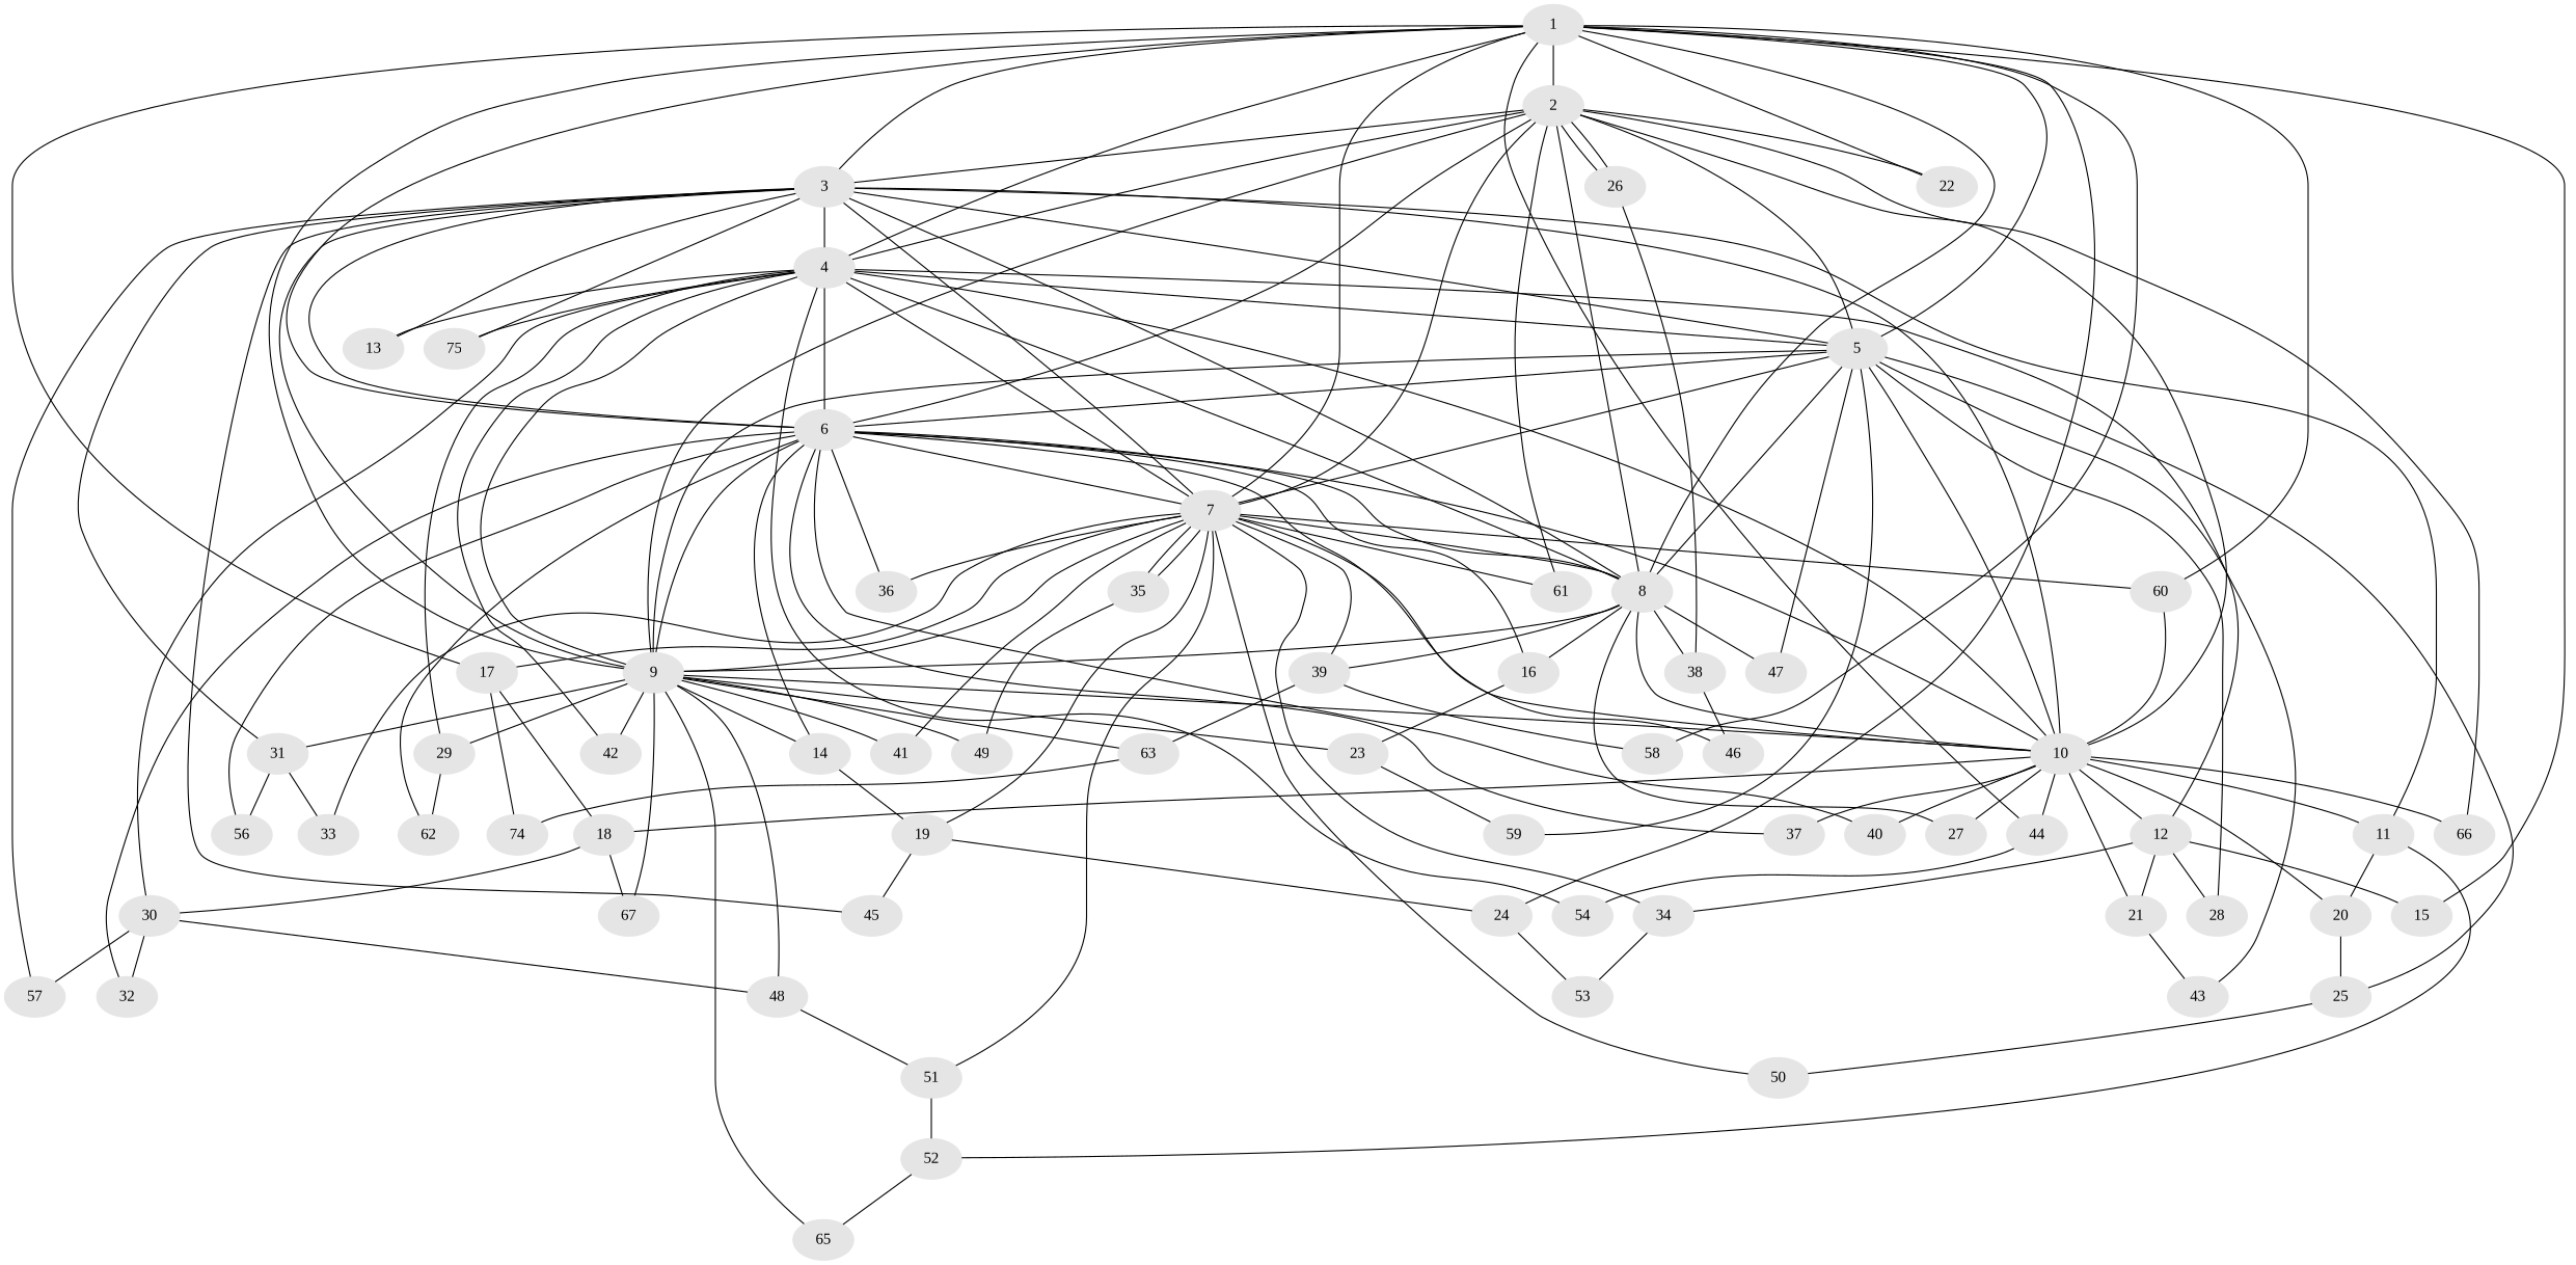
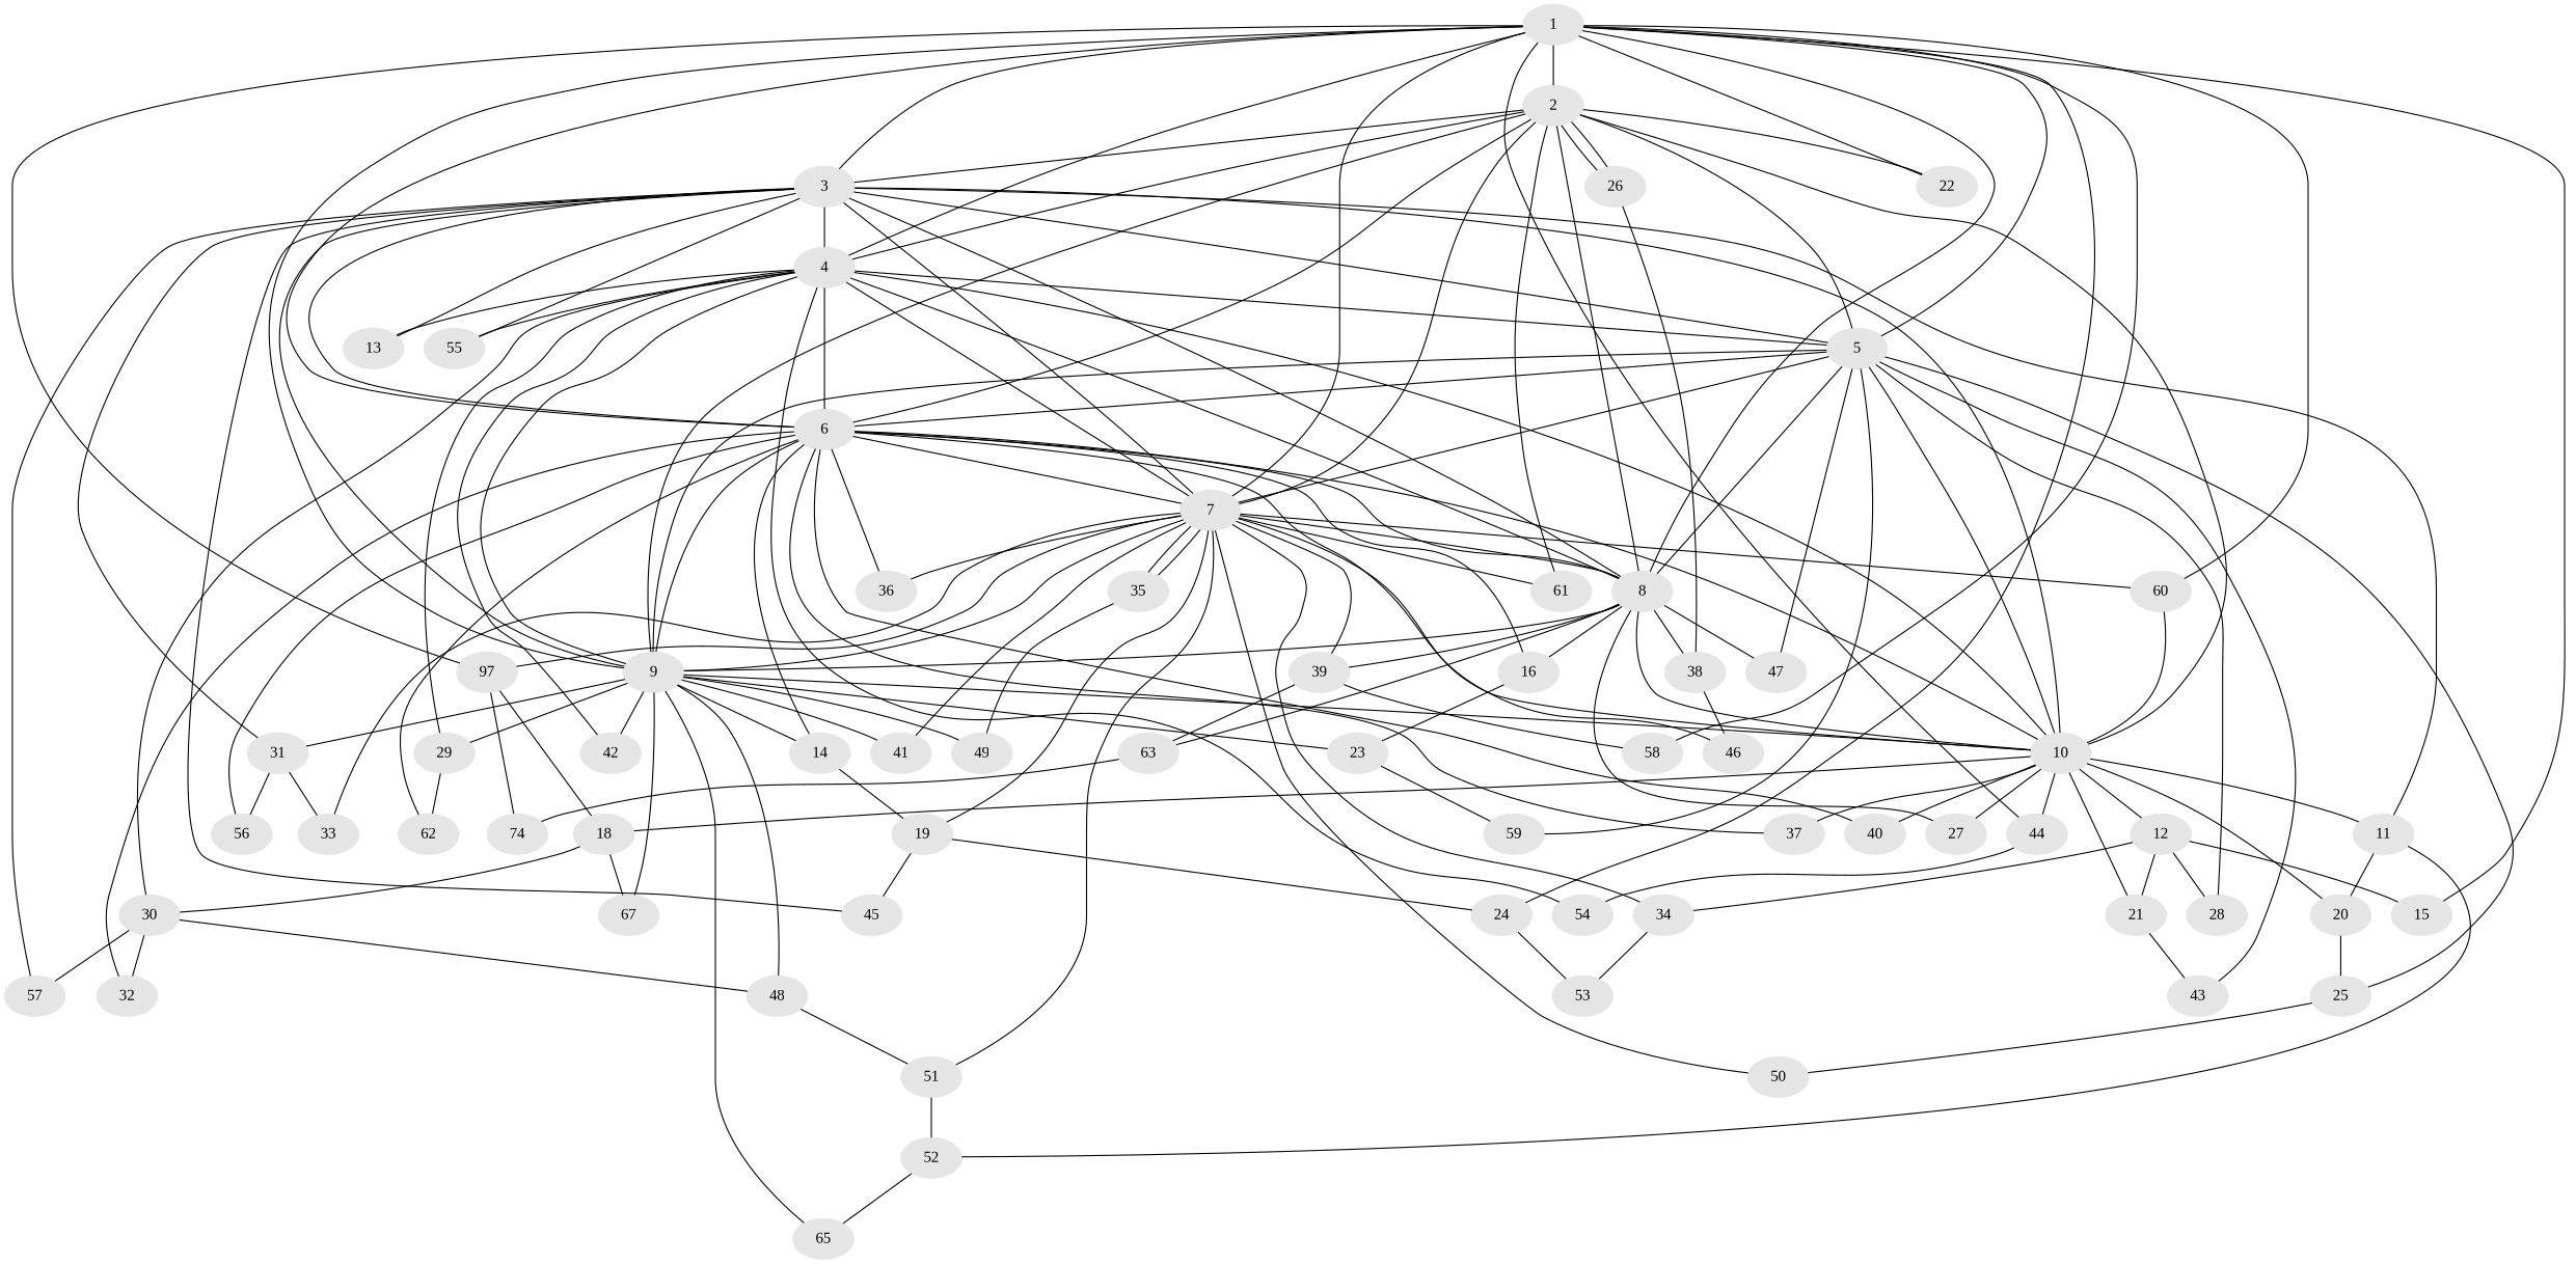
  graph {
    fontname="Liberation Serif"
    node [color=gray90 fontname="Liberation Serif" style=filled]
    edge [fontname="Liberation Serif"]
    1
    2
    3
    4
    5
    6
    7
    8
    9
    15
-   17
+   17 [label=97]
    22
    24
    44
    58
    60
    10
    26
    61
-   66
    11
    13
    31
    45
-   55 [label=75]
+   55
    57
    12
    29
    30
    42
    54
    25
    28
    43
    47
    59
    14
    16
    32
    36
    37
    40
    46
    56
    62
    19
    33
    34
    35
    39
    41
    50
    51
    27
    38
    23
    48
    49
    63
    65
    67
    18
    20
    21
    n65 [label=74]
    53
    52
    1 -- 2
    1 -- 3
    1 -- 4
    1 -- 5
    1 -- 6
    1 -- 7
    1 -- 8
    1 -- 9
    1 -- 15
    1 -- 17
    1 -- 22
    1 -- 24
    1 -- 44
    1 -- 58
    1 -- 60
    2 -- 3
    2 -- 4
    2 -- 5
    2 -- 6
    2 -- 7
    2 -- 8
    2 -- 9
    2 -- 22
    2 -- 10
    2 -- 26
    2 -- 26
    2 -- 61
-   2 -- 66
    3 -- 4
    3 -- 5
    3 -- 6
    3 -- 7
    3 -- 8
    3 -- 9
    3 -- 10
    3 -- 11
    3 -- 13
    3 -- 31
    3 -- 45
    3 -- 55
    3 -- 57
    4 -- 5
    4 -- 6
    4 -- 7
    4 -- 8
    4 -- 9
    4 -- 10
    4 -- 13
    4 -- 55
-   4 -- 12
    4 -- 29
    4 -- 30
    4 -- 42
    4 -- 54
    5 -- 6
    5 -- 7
    5 -- 8
    5 -- 9
    5 -- 10
    5 -- 25
    5 -- 28
    5 -- 43
    5 -- 47
    5 -- 59
    6 -- 7
    6 -- 8
    6 -- 9
    6 -- 10
    6 -- 14
    6 -- 16
    6 -- 32
    6 -- 36
    6 -- 37
    6 -- 40
    6 -- 46
    6 -- 56
    6 -- 62
    7 -- 8
    7 -- 9
    7 -- 17
    7 -- 60
    7 -- 10
    7 -- 61
    7 -- 36
    7 -- 19
    7 -- 33
    7 -- 34
    7 -- 35
    7 -- 35
    7 -- 39
    7 -- 41
    7 -- 50
    7 -- 51
    8 -- 9
    8 -- 10
    8 -- 47
    8 -- 16
    8 -- 39
    8 -- 27
    8 -- 38
    9 -- 10
    9 -- 31
    9 -- 29
    9 -- 42
    9 -- 14
    9 -- 41
    9 -- 23
    9 -- 48
    9 -- 49
-   9 -- 63
+   8 -- 63
    9 -- 65
    9 -- 67
    17 -- 18
    17 -- n65
    24 -- 53
    44 -- 54
    60 -- 10
    10 -- 44
-   10 -- 66
    10 -- 11
    10 -- 12
    10 -- 37
    10 -- 40
    10 -- 27
    10 -- 18
    10 -- 20
    10 -- 21
    26 -- 38
    11 -- 20
    11 -- 52
    31 -- 56
    31 -- 33
    12 -- 15
    12 -- 28
    12 -- 34
    12 -- 21
    29 -- 62
    30 -- 57
    30 -- 32
    30 -- 48
    25 -- 50
    14 -- 19
    16 -- 23
    19 -- 24
    19 -- 45
    34 -- 53
    35 -- 49
    39 -- 58
    39 -- 63
    51 -- 52
    38 -- 46
    23 -- 59
    48 -- 51
    63 -- n65
    18 -- 30
    18 -- 67
    20 -- 25
    21 -- 43
    52 -- 65
  }
